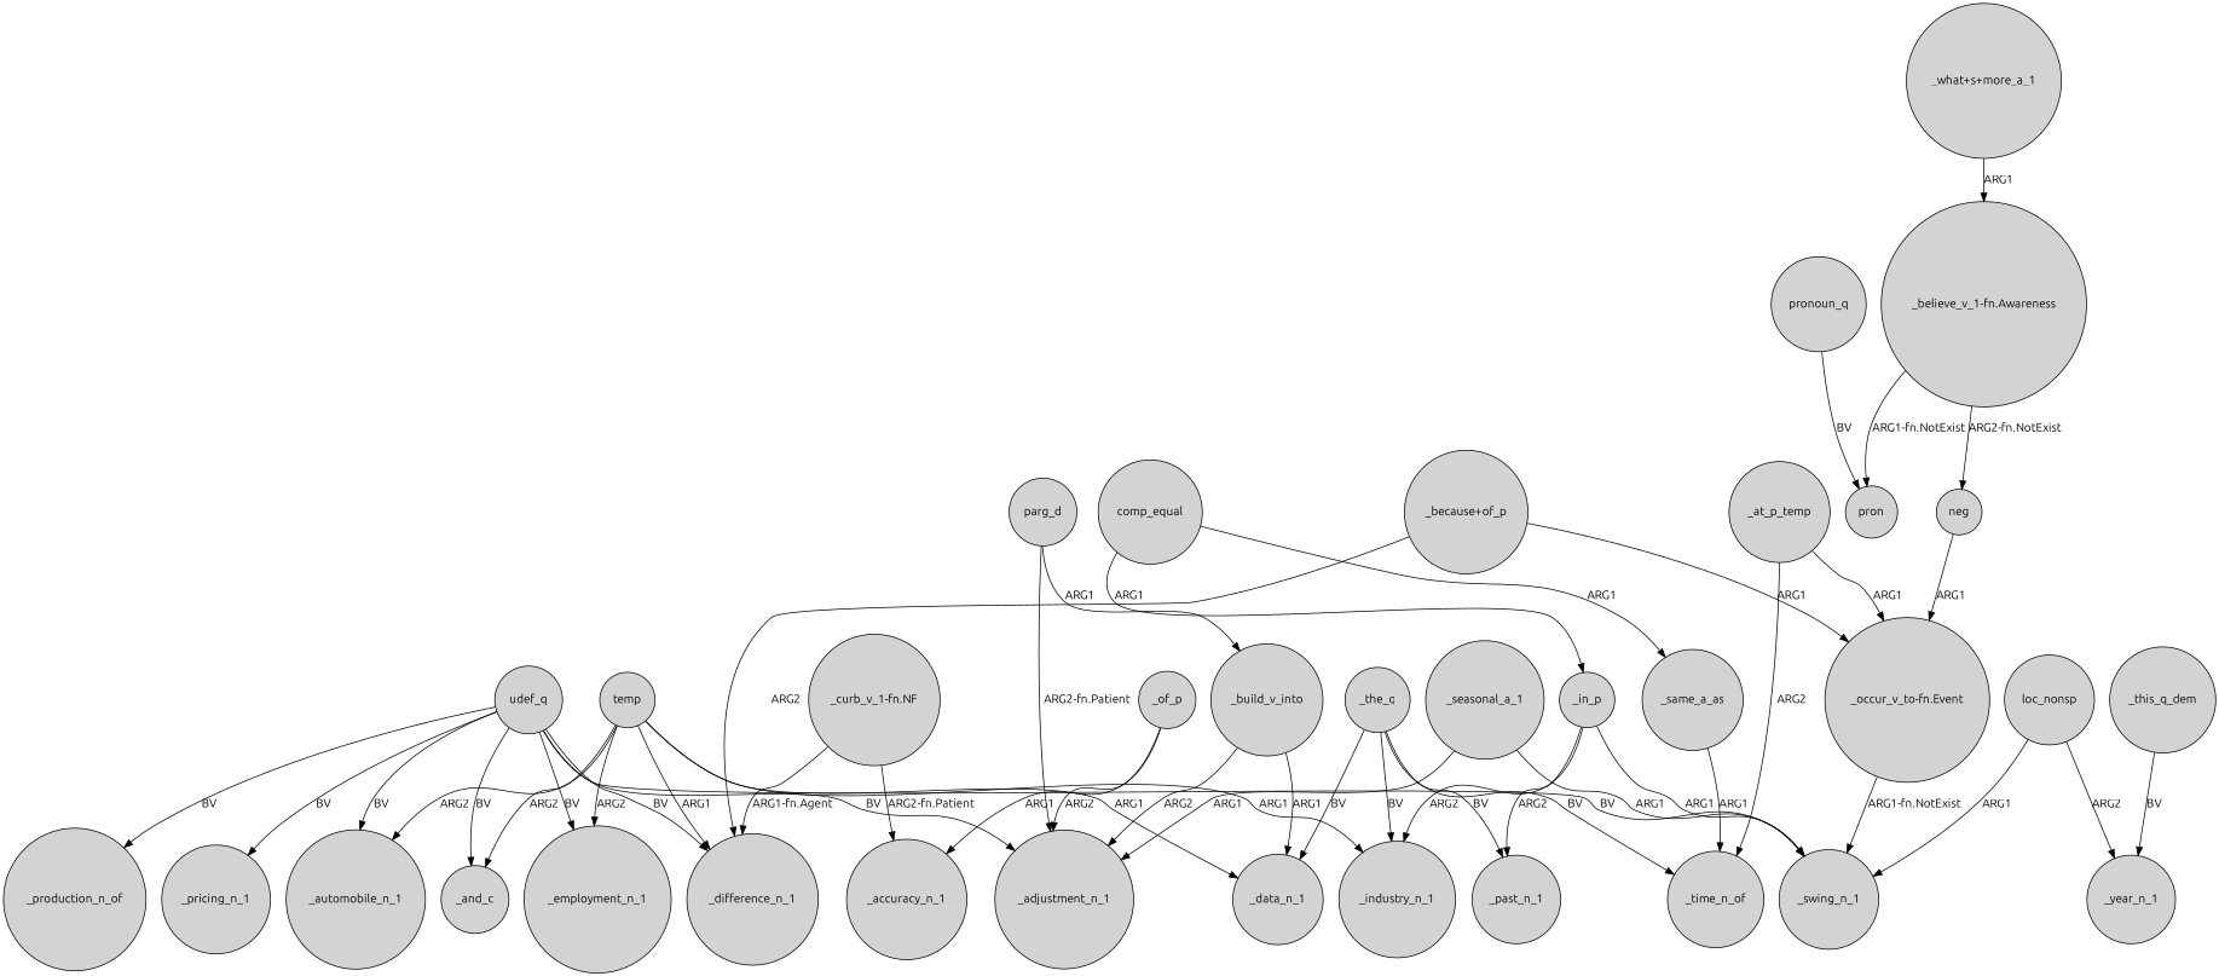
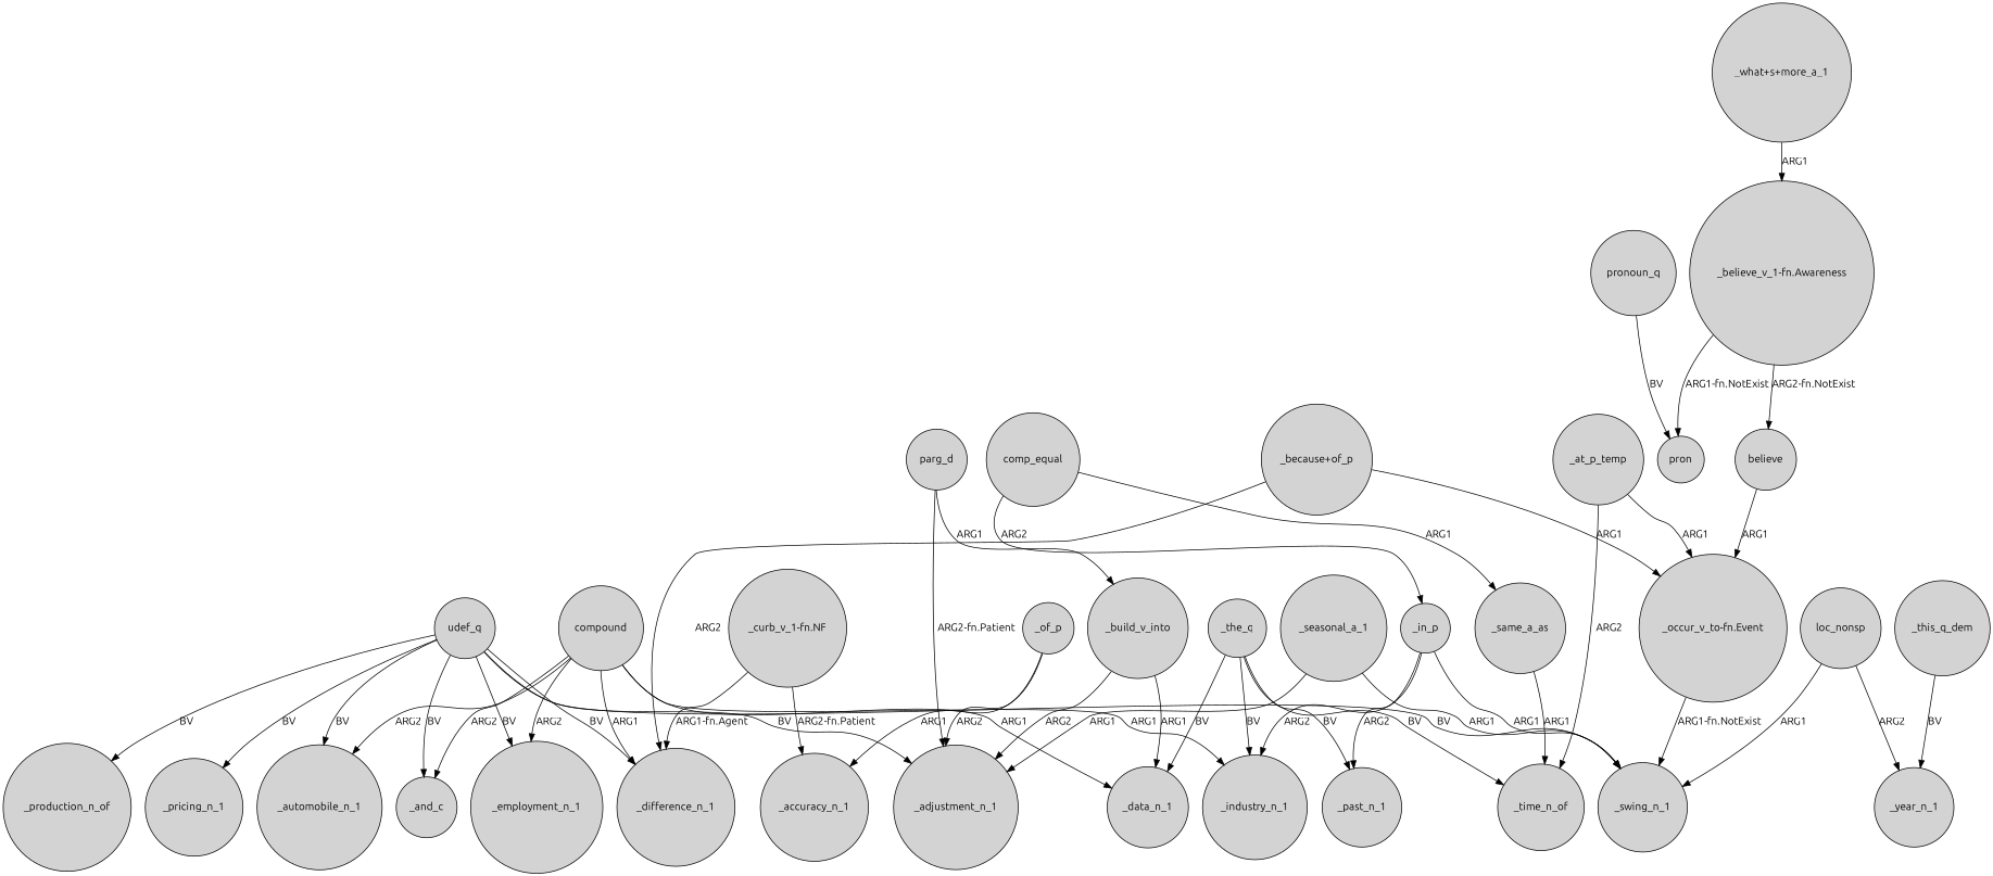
  digraph {
    fontname=Ubuntu
    node [fontname=Ubuntu shape=circle style=filled]
    edge [fontname=Ubuntu]
    udef_q
    _production_n_of
    _employment_n_1
    _swing_n_1
    _automobile_n_1
    _difference_n_1
    _adjustment_n_1
    _and_c
    _pricing_n_1
    _the_q
    _past_n_1
    _industry_n_1
    _time_n_of
    _data_n_1
    _of_p
    _accuracy_n_1
    _seasonal_a_1
    _in_p
    comp_equal
    _same_a_as
    "_because+of_p"
    "_occur_v_to-fn.Event"
-   compound [label=temp]
+   compound
    "_believe_v_1-fn.Awareness"
-   neg
+   neg [label=believe]
    pron
    _at_p_temp
    "_curb_v_1-fn.NF"
    _build_v_into
    parg_d
    pronoun_q
    loc_nonsp
    _year_n_1
    "_what+s+more_a_1"
    _this_q_dem
    udef_q -> _production_n_of [label=BV]
    udef_q -> _employment_n_1 [label=BV]
    udef_q -> _swing_n_1 [label=BV]
    udef_q -> _automobile_n_1 [label=BV]
    udef_q -> _difference_n_1 [label=BV]
    udef_q -> _adjustment_n_1 [label=BV]
    udef_q -> _and_c [label=BV]
    udef_q -> _pricing_n_1 [label=BV]
    _the_q -> _past_n_1 [label=BV]
    _the_q -> _industry_n_1 [label=BV]
    _the_q -> _time_n_of [label=BV]
    _the_q -> _data_n_1 [label=BV]
    _of_p -> _adjustment_n_1 [label=ARG2]
    _of_p -> _accuracy_n_1 [label=ARG1]
    _seasonal_a_1 -> _swing_n_1 [label=ARG1]
    _seasonal_a_1 -> _adjustment_n_1 [label=ARG1]
    _in_p -> _swing_n_1 [label=ARG1]
    _in_p -> _past_n_1 [label=ARG2]
    _in_p -> _industry_n_1 [label=ARG2]
-   comp_equal -> _in_p [label=ARG1]
+   comp_equal -> _in_p [label=ARG2]
    comp_equal -> _same_a_as [label=ARG1]
    _same_a_as -> _time_n_of [label=ARG1]
    "_because+of_p" -> _difference_n_1 [label=ARG2]
    "_because+of_p" -> "_occur_v_to-fn.Event" [label=ARG1]
    "_occur_v_to-fn.Event" -> _swing_n_1 [label="ARG1-fn.NotExist"]
    compound -> _employment_n_1 [label=ARG2]
    compound -> _automobile_n_1 [label=ARG2]
    compound -> _difference_n_1 [label=ARG1]
    compound -> _and_c [label=ARG2]
    compound -> _industry_n_1 [label=ARG1]
    compound -> _data_n_1 [label=ARG1]
    "_believe_v_1-fn.Awareness" -> neg [label="ARG2-fn.NotExist"]
    "_believe_v_1-fn.Awareness" -> pron [label="ARG1-fn.NotExist"]
    neg -> "_occur_v_to-fn.Event" [label=ARG1]
    _at_p_temp -> _time_n_of [label=ARG2]
    _at_p_temp -> "_occur_v_to-fn.Event" [label=ARG1]
    "_curb_v_1-fn.NF" -> _difference_n_1 [label="ARG1-fn.Agent"]
    "_curb_v_1-fn.NF" -> _accuracy_n_1 [label="ARG2-fn.Patient"]
    _build_v_into -> _adjustment_n_1 [label=ARG2]
    _build_v_into -> _data_n_1 [label=ARG1]
    parg_d -> _adjustment_n_1 [label="ARG2-fn.Patient"]
    parg_d -> _build_v_into [label=ARG1]
    pronoun_q -> pron [label=BV]
    loc_nonsp -> _swing_n_1 [label=ARG1]
    loc_nonsp -> _year_n_1 [label=ARG2]
    "_what+s+more_a_1" -> "_believe_v_1-fn.Awareness" [label=ARG1]
    _this_q_dem -> _year_n_1 [label=BV]
  }
